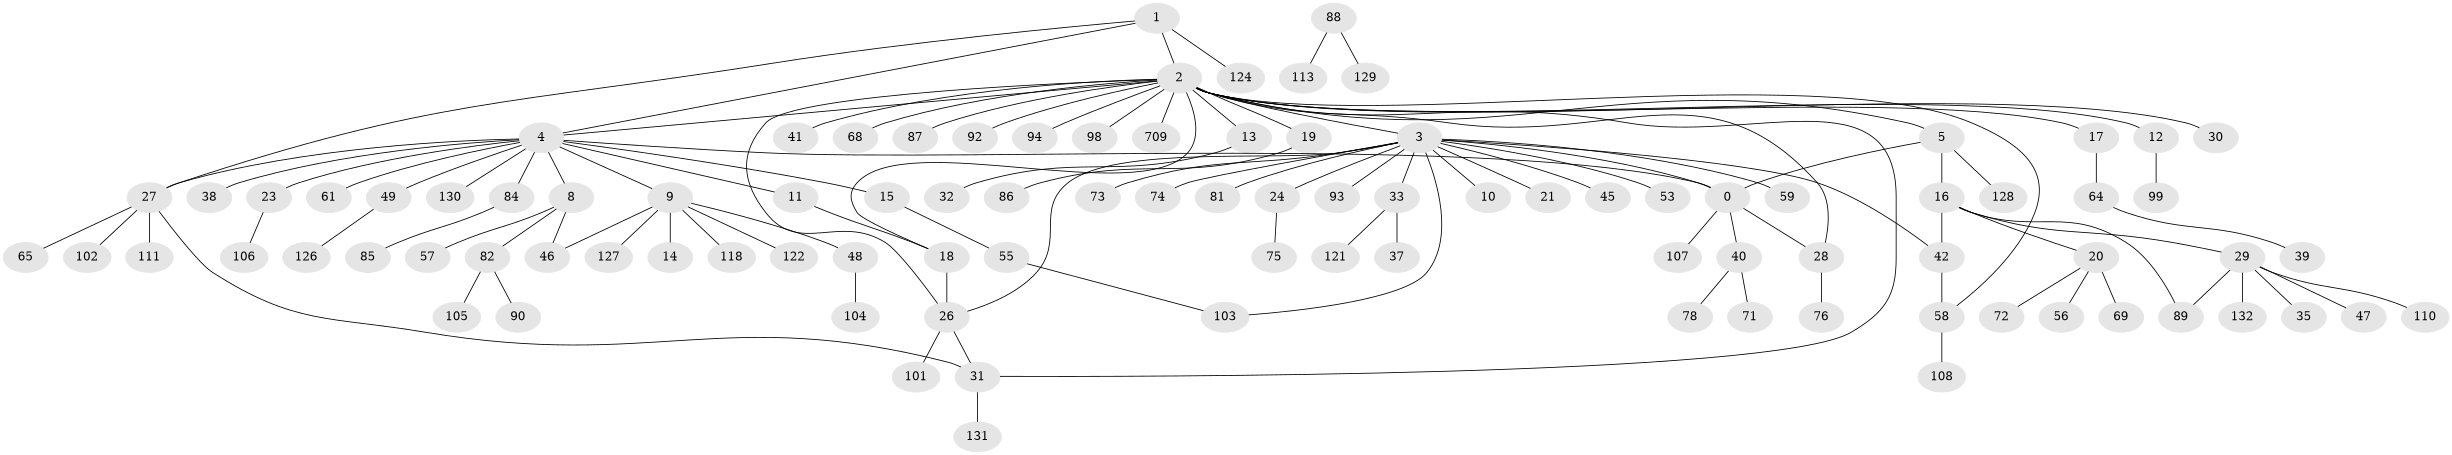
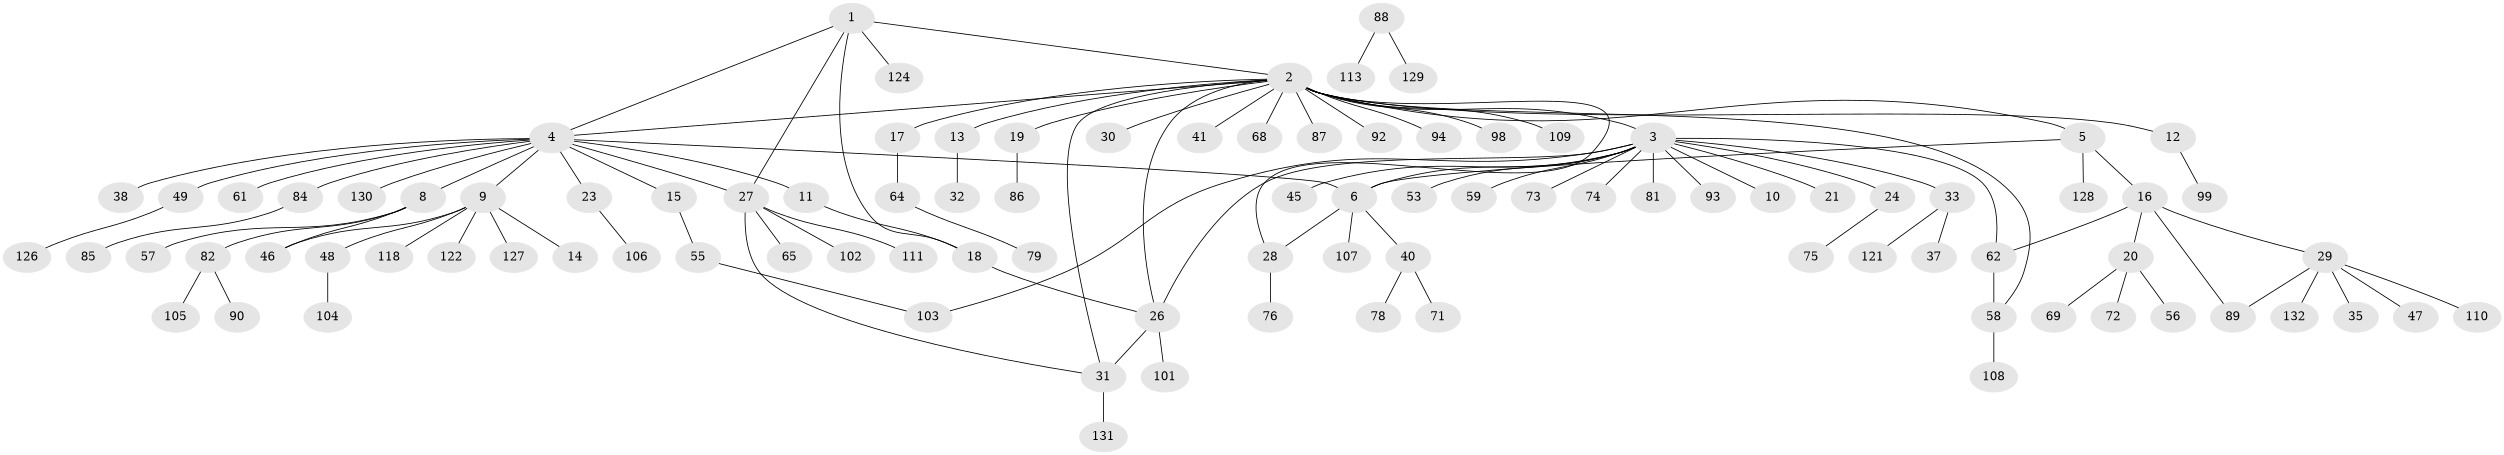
  graph {
    node [color=gray90 style=filled]
    1 [super="+7"]
    2 [super="+96"]
    4 [super="+50"]
    27 [super="+51"]
    124
    3 [super="+25"]
    5 [super="+39"]
    12 [super="+125"]
    13
    17 [super="+44"]
    18 [super="+36"]
    19 [super="+117"]
    26
    28 [super="+114"]
    30
    31 [super="+63"]
    41
    58 [super="+97"]
    68
    87
    92
    94
    98
-   109 [label=709]
-   6 [super="+22" label=0]
+   109
+   6 [super="+22"]
    8 [super="+123"]
    9 [super="+116"]
    11 [super="+77"]
    15 [super="+52"]
    23
    38
    49
    61
    84
    130
    65
    102
    111
    10
    21
    24
    33 [super="+62"]
-   42 [super="+80"]
+   42 [super="+80" label=62]
    45
    53
    59 [super="+95"]
    73
    74
    81
    93 [super="+100"]
    103
    16 [super="+43"]
    128
    99 [super="+115"]
    32 [super="+34"]
    64
    86
    101
    76
    131
    108
    40 [super="+54"]
    107
    75
    37
    121
    46
    57
    82 [super="+83"]
    14
    48 [super="+112"]
    118
    122
    127
    55
    106
    126
    85
    20 [super="+67"]
    29 [super="+70"]
    89 [super="+120"]
    71
    78
    90
    105
    104
    56
    69
    72
    35 [super="+91"]
    47 [super="+66"]
    110
    132
-   79 [label=39]
+   79
    113 [super="+119"]
    88
    129
    1 -- 2
    1 -- 4
    1 -- 27
    1 -- 124
    2 -- 4
    2 -- 3
    2 -- 5
    2 -- 12
    2 -- 13
    2 -- 17
-   2 -- 18
+   1 -- 18
    2 -- 19
    2 -- 26
    2 -- 28
    2 -- 30
    2 -- 31
    2 -- 41
    2 -- 58
    2 -- 68
    2 -- 87
    2 -- 92
    2 -- 94
    2 -- 98
    2 -- 109
    4 -- 27
    4 -- 6
    4 -- 8
    4 -- 9
    4 -- 11
    4 -- 15
    4 -- 23
    4 -- 38
    4 -- 49
    4 -- 61
    4 -- 84
    4 -- 130
    27 -- 31
    27 -- 65
    27 -- 102
    27 -- 111
    3 -- 26
    3 -- 6
    3 -- 10
    3 -- 21
    3 -- 24
    3 -- 33
    3 -- 42
    3 -- 45
    3 -- 53
    3 -- 59
    3 -- 73
    3 -- 74
    3 -- 81
    3 -- 93
    3 -- 103
    5 -- 6
    5 -- 16
    5 -- 128
    12 -- 99
    13 -- 32
    17 -- 64
    18 -- 26
    19 -- 86
    26 -- 31
    26 -- 101
    28 -- 76
    31 -- 131
    58 -- 108
    6 -- 28
    6 -- 40
    6 -- 107
    8 -- 46
    8 -- 57
    8 -- 82
    9 -- 46
    9 -- 14
    9 -- 48
    9 -- 118
    9 -- 122
    9 -- 127
    11 -- 18
    15 -- 55
    23 -- 106
    49 -- 126
    84 -- 85
    24 -- 75
    33 -- 37
    33 -- 121
    42 -- 58
    16 -- 42
    16 -- 20
    16 -- 29
    16 -- 89
    64 -- 79
    40 -- 71
    40 -- 78
    82 -- 90
    82 -- 105
    48 -- 104
    55 -- 103
    20 -- 56
    20 -- 69
    20 -- 72
    29 -- 89
    29 -- 35
    29 -- 47
    29 -- 110
    29 -- 132
    88 -- 113
    88 -- 129
  }
